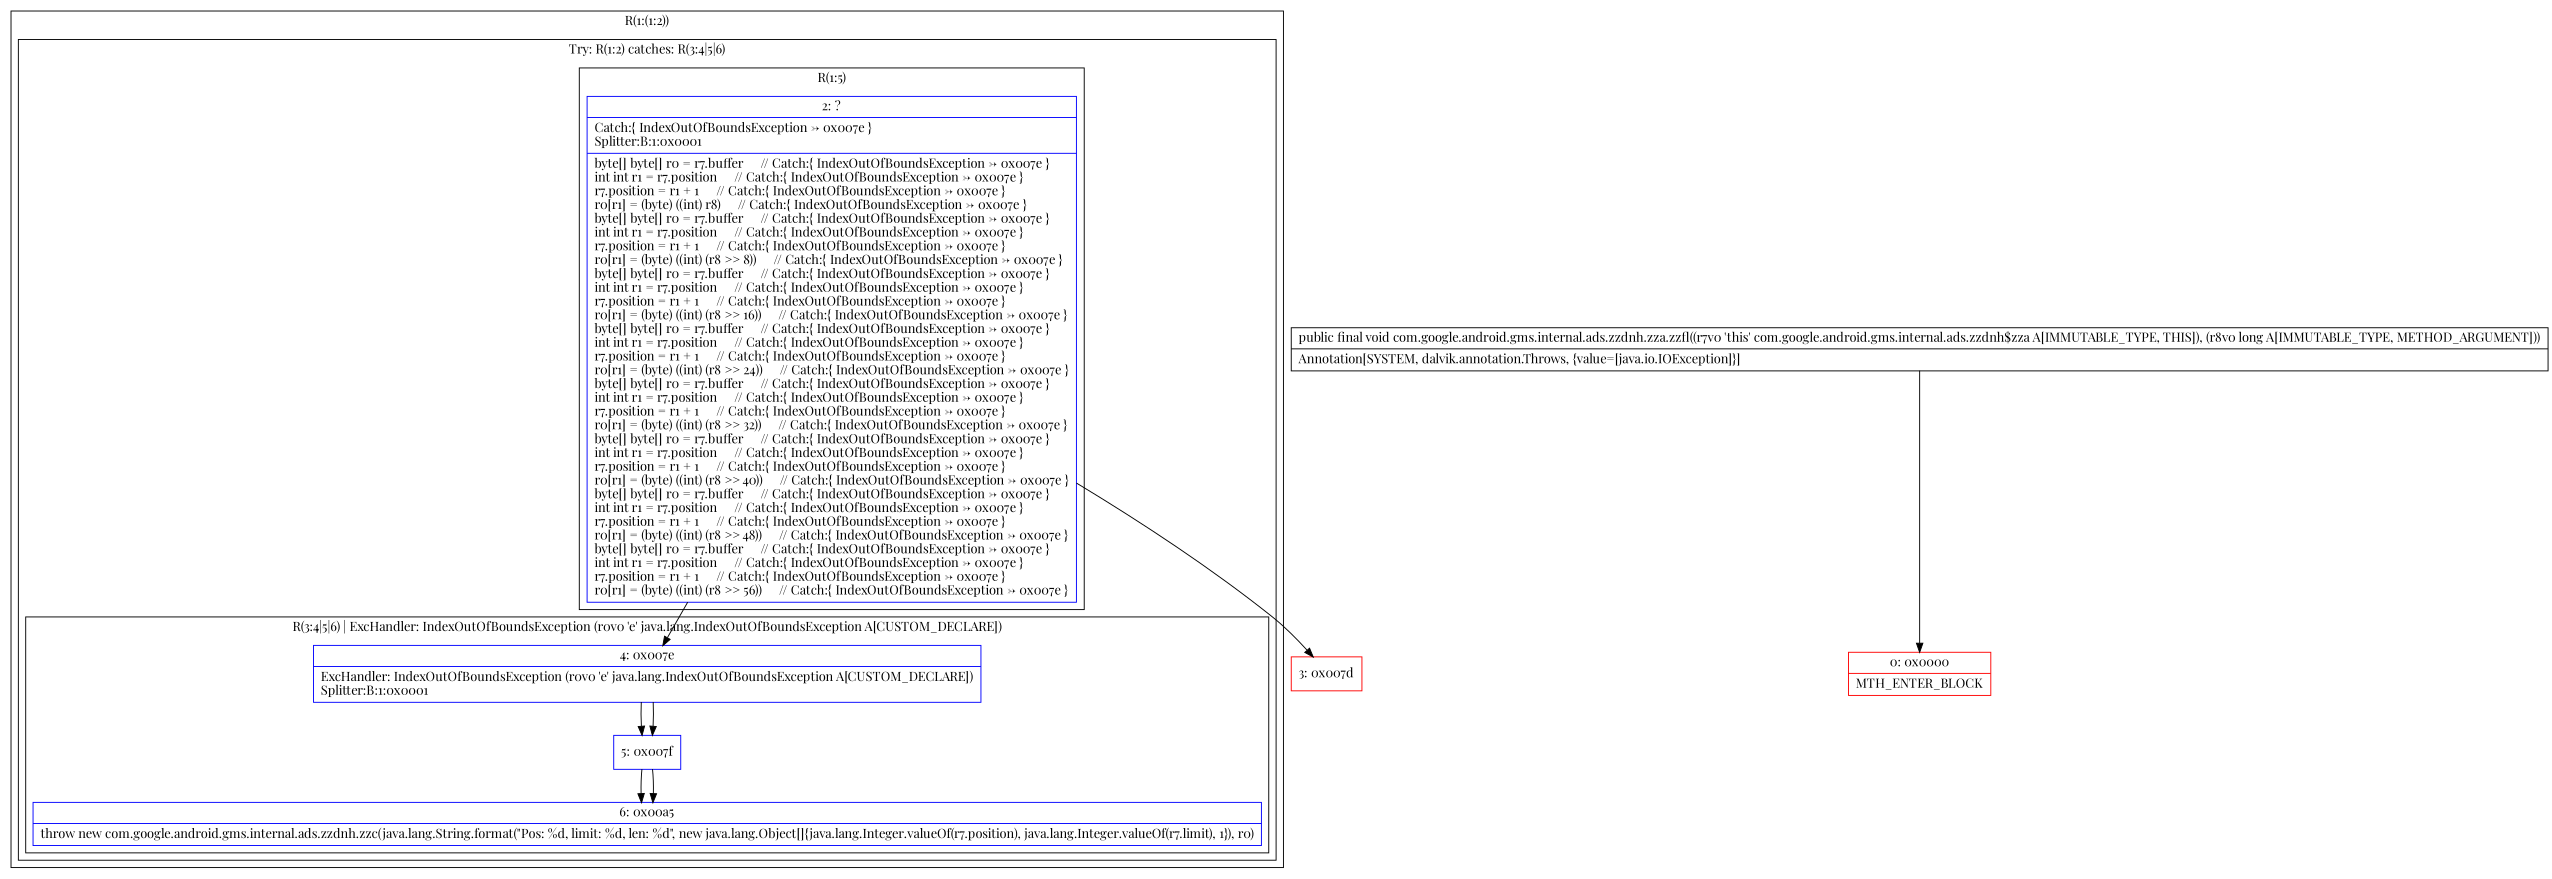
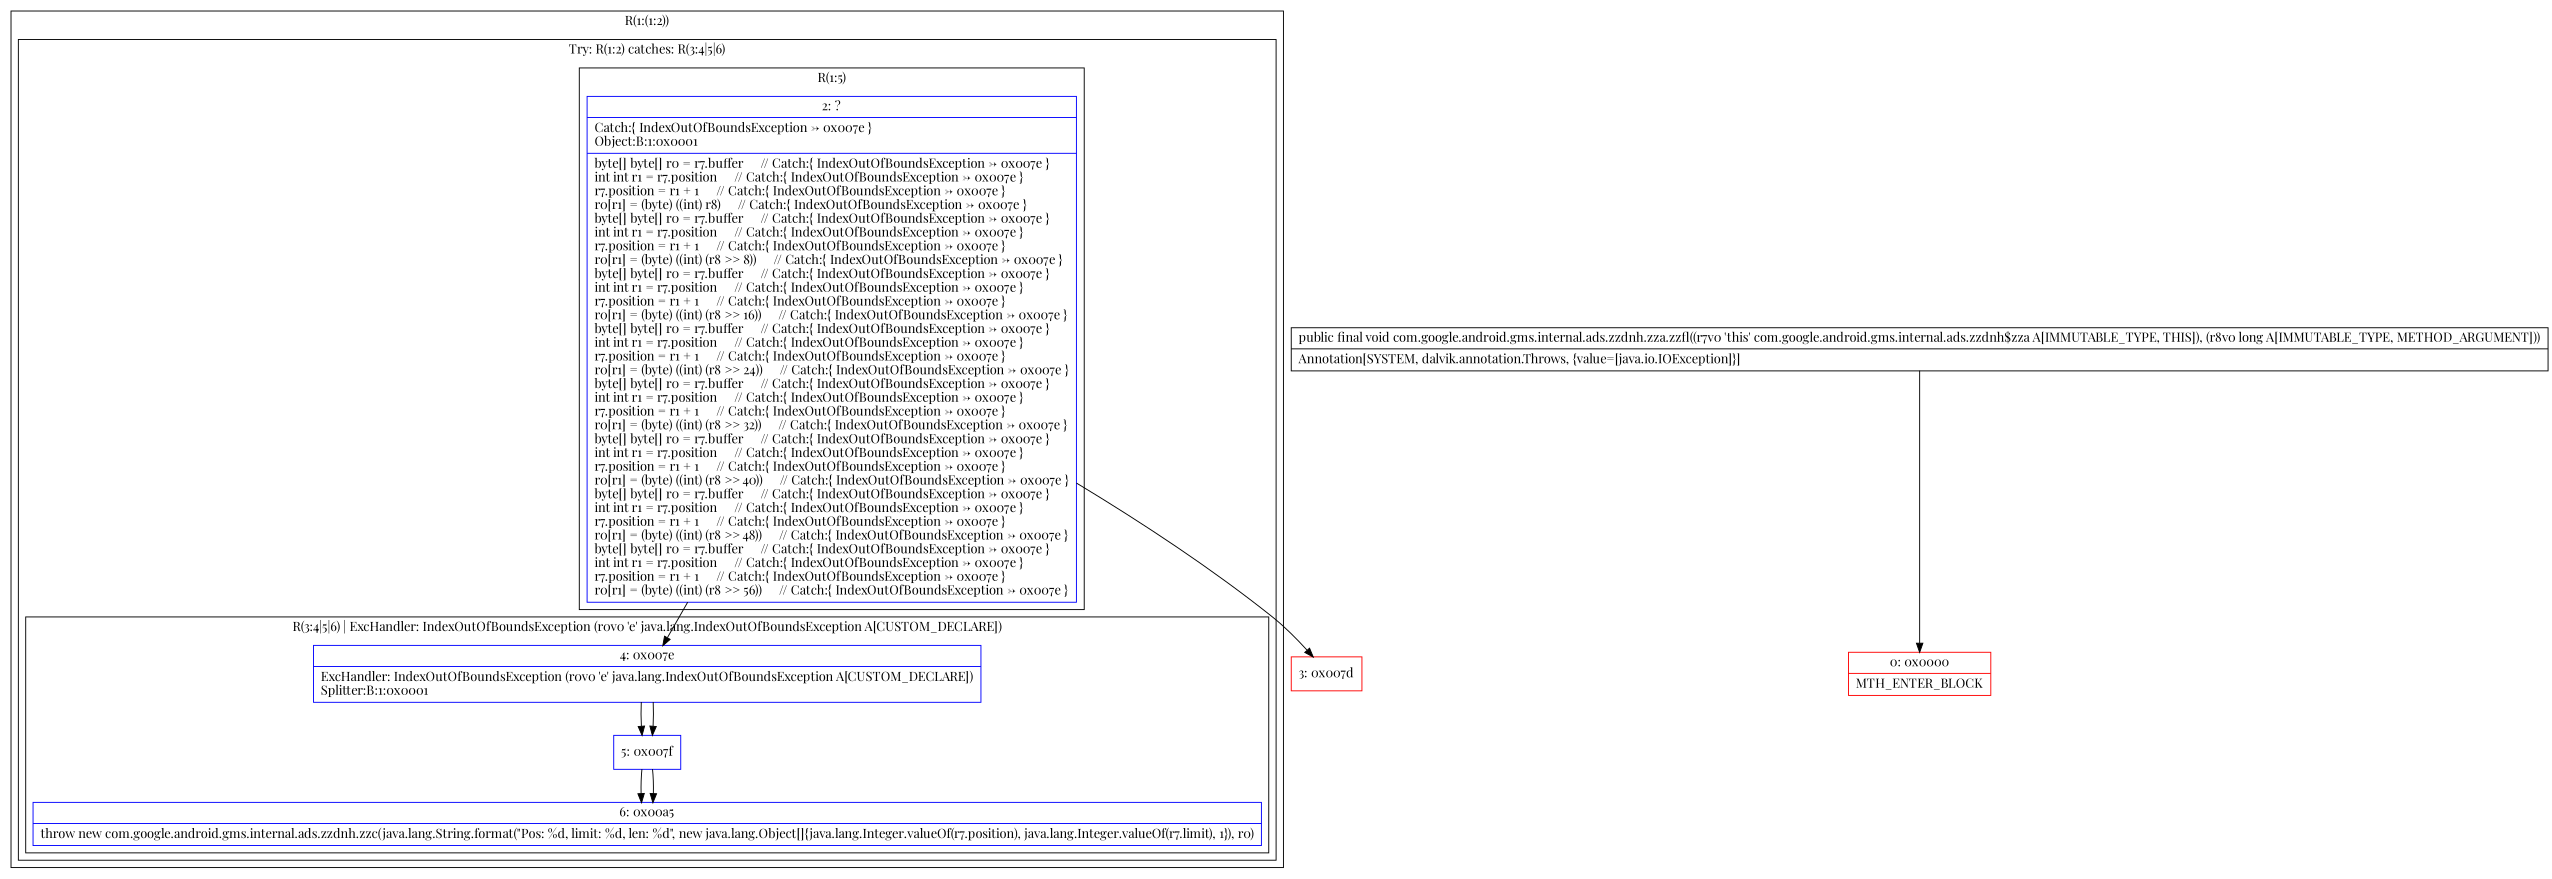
  digraph {
    fontname="Playfair Display"
    node [color=blue fontname="Playfair Display" shape=record]
    edge [fontname="Playfair Display"]
-   n1 [label="{2\:\ ?|Catch:\{ IndexOutOfBoundsException \-\> 0x007e \}\lSplitter:B:1:0x0001\l|byte[] byte[] r0 = r7.buffer     \/\/ Catch:\{ IndexOutOfBoundsException \-\> 0x007e \}\lint int r1 = r7.position     \/\/ Catch:\{ IndexOutOfBoundsException \-\> 0x007e \}\lr7.position = r1 + 1     \/\/ Catch:\{ IndexOutOfBoundsException \-\> 0x007e \}\lr0[r1] = (byte) ((int) r8)     \/\/ Catch:\{ IndexOutOfBoundsException \-\> 0x007e \}\lbyte[] byte[] r0 = r7.buffer     \/\/ Catch:\{ IndexOutOfBoundsException \-\> 0x007e \}\lint int r1 = r7.position     \/\/ Catch:\{ IndexOutOfBoundsException \-\> 0x007e \}\lr7.position = r1 + 1     \/\/ Catch:\{ IndexOutOfBoundsException \-\> 0x007e \}\lr0[r1] = (byte) ((int) (r8 \>\> 8))     \/\/ Catch:\{ IndexOutOfBoundsException \-\> 0x007e \}\lbyte[] byte[] r0 = r7.buffer     \/\/ Catch:\{ IndexOutOfBoundsException \-\> 0x007e \}\lint int r1 = r7.position     \/\/ Catch:\{ IndexOutOfBoundsException \-\> 0x007e \}\lr7.position = r1 + 1     \/\/ Catch:\{ IndexOutOfBoundsException \-\> 0x007e \}\lr0[r1] = (byte) ((int) (r8 \>\> 16))     \/\/ Catch:\{ IndexOutOfBoundsException \-\> 0x007e \}\lbyte[] byte[] r0 = r7.buffer     \/\/ Catch:\{ IndexOutOfBoundsException \-\> 0x007e \}\lint int r1 = r7.position     \/\/ Catch:\{ IndexOutOfBoundsException \-\> 0x007e \}\lr7.position = r1 + 1     \/\/ Catch:\{ IndexOutOfBoundsException \-\> 0x007e \}\lr0[r1] = (byte) ((int) (r8 \>\> 24))     \/\/ Catch:\{ IndexOutOfBoundsException \-\> 0x007e \}\lbyte[] byte[] r0 = r7.buffer     \/\/ Catch:\{ IndexOutOfBoundsException \-\> 0x007e \}\lint int r1 = r7.position     \/\/ Catch:\{ IndexOutOfBoundsException \-\> 0x007e \}\lr7.position = r1 + 1     \/\/ Catch:\{ IndexOutOfBoundsException \-\> 0x007e \}\lr0[r1] = (byte) ((int) (r8 \>\> 32))     \/\/ Catch:\{ IndexOutOfBoundsException \-\> 0x007e \}\lbyte[] byte[] r0 = r7.buffer     \/\/ Catch:\{ IndexOutOfBoundsException \-\> 0x007e \}\lint int r1 = r7.position     \/\/ Catch:\{ IndexOutOfBoundsException \-\> 0x007e \}\lr7.position = r1 + 1     \/\/ Catch:\{ IndexOutOfBoundsException \-\> 0x007e \}\lr0[r1] = (byte) ((int) (r8 \>\> 40))     \/\/ Catch:\{ IndexOutOfBoundsException \-\> 0x007e \}\lbyte[] byte[] r0 = r7.buffer     \/\/ Catch:\{ IndexOutOfBoundsException \-\> 0x007e \}\lint int r1 = r7.position     \/\/ Catch:\{ IndexOutOfBoundsException \-\> 0x007e \}\lr7.position = r1 + 1     \/\/ Catch:\{ IndexOutOfBoundsException \-\> 0x007e \}\lr0[r1] = (byte) ((int) (r8 \>\> 48))     \/\/ Catch:\{ IndexOutOfBoundsException \-\> 0x007e \}\lbyte[] byte[] r0 = r7.buffer     \/\/ Catch:\{ IndexOutOfBoundsException \-\> 0x007e \}\lint int r1 = r7.position     \/\/ Catch:\{ IndexOutOfBoundsException \-\> 0x007e \}\lr7.position = r1 + 1     \/\/ Catch:\{ IndexOutOfBoundsException \-\> 0x007e \}\lr0[r1] = (byte) ((int) (r8 \>\> 56))     \/\/ Catch:\{ IndexOutOfBoundsException \-\> 0x007e \}\l}"]
+   n1 [label="{2\:\ ?|Catch:\{ IndexOutOfBoundsException \-\> 0x007e \}\lObject:B:1:0x0001\l|byte[] byte[] r0 = r7.buffer     \/\/ Catch:\{ IndexOutOfBoundsException \-\> 0x007e \}\lint int r1 = r7.position     \/\/ Catch:\{ IndexOutOfBoundsException \-\> 0x007e \}\lr7.position = r1 + 1     \/\/ Catch:\{ IndexOutOfBoundsException \-\> 0x007e \}\lr0[r1] = (byte) ((int) r8)     \/\/ Catch:\{ IndexOutOfBoundsException \-\> 0x007e \}\lbyte[] byte[] r0 = r7.buffer     \/\/ Catch:\{ IndexOutOfBoundsException \-\> 0x007e \}\lint int r1 = r7.position     \/\/ Catch:\{ IndexOutOfBoundsException \-\> 0x007e \}\lr7.position = r1 + 1     \/\/ Catch:\{ IndexOutOfBoundsException \-\> 0x007e \}\lr0[r1] = (byte) ((int) (r8 \>\> 8))     \/\/ Catch:\{ IndexOutOfBoundsException \-\> 0x007e \}\lbyte[] byte[] r0 = r7.buffer     \/\/ Catch:\{ IndexOutOfBoundsException \-\> 0x007e \}\lint int r1 = r7.position     \/\/ Catch:\{ IndexOutOfBoundsException \-\> 0x007e \}\lr7.position = r1 + 1     \/\/ Catch:\{ IndexOutOfBoundsException \-\> 0x007e \}\lr0[r1] = (byte) ((int) (r8 \>\> 16))     \/\/ Catch:\{ IndexOutOfBoundsException \-\> 0x007e \}\lbyte[] byte[] r0 = r7.buffer     \/\/ Catch:\{ IndexOutOfBoundsException \-\> 0x007e \}\lint int r1 = r7.position     \/\/ Catch:\{ IndexOutOfBoundsException \-\> 0x007e \}\lr7.position = r1 + 1     \/\/ Catch:\{ IndexOutOfBoundsException \-\> 0x007e \}\lr0[r1] = (byte) ((int) (r8 \>\> 24))     \/\/ Catch:\{ IndexOutOfBoundsException \-\> 0x007e \}\lbyte[] byte[] r0 = r7.buffer     \/\/ Catch:\{ IndexOutOfBoundsException \-\> 0x007e \}\lint int r1 = r7.position     \/\/ Catch:\{ IndexOutOfBoundsException \-\> 0x007e \}\lr7.position = r1 + 1     \/\/ Catch:\{ IndexOutOfBoundsException \-\> 0x007e \}\lr0[r1] = (byte) ((int) (r8 \>\> 32))     \/\/ Catch:\{ IndexOutOfBoundsException \-\> 0x007e \}\lbyte[] byte[] r0 = r7.buffer     \/\/ Catch:\{ IndexOutOfBoundsException \-\> 0x007e \}\lint int r1 = r7.position     \/\/ Catch:\{ IndexOutOfBoundsException \-\> 0x007e \}\lr7.position = r1 + 1     \/\/ Catch:\{ IndexOutOfBoundsException \-\> 0x007e \}\lr0[r1] = (byte) ((int) (r8 \>\> 40))     \/\/ Catch:\{ IndexOutOfBoundsException \-\> 0x007e \}\lbyte[] byte[] r0 = r7.buffer     \/\/ Catch:\{ IndexOutOfBoundsException \-\> 0x007e \}\lint int r1 = r7.position     \/\/ Catch:\{ IndexOutOfBoundsException \-\> 0x007e \}\lr7.position = r1 + 1     \/\/ Catch:\{ IndexOutOfBoundsException \-\> 0x007e \}\lr0[r1] = (byte) ((int) (r8 \>\> 48))     \/\/ Catch:\{ IndexOutOfBoundsException \-\> 0x007e \}\lbyte[] byte[] r0 = r7.buffer     \/\/ Catch:\{ IndexOutOfBoundsException \-\> 0x007e \}\lint int r1 = r7.position     \/\/ Catch:\{ IndexOutOfBoundsException \-\> 0x007e \}\lr7.position = r1 + 1     \/\/ Catch:\{ IndexOutOfBoundsException \-\> 0x007e \}\lr0[r1] = (byte) ((int) (r8 \>\> 56))     \/\/ Catch:\{ IndexOutOfBoundsException \-\> 0x007e \}\l}"]
    n2 [label="{4\:\ 0x007e|ExcHandler: IndexOutOfBoundsException (r0v0 'e' java.lang.IndexOutOfBoundsException A[CUSTOM_DECLARE])\lSplitter:B:1:0x0001\l}"]
    n3 [label="{5\:\ 0x007f}"]
    n4 [label="{6\:\ 0x00a5|throw new com.google.android.gms.internal.ads.zzdnh.zzc(java.lang.String.format(\"Pos: %d, limit: %d, len: %d\", new java.lang.Object[]\{java.lang.Integer.valueOf(r7.position), java.lang.Integer.valueOf(r7.limit), 1\}), r0)\l}"]
    n5 [color=red label="{3\:\ 0x007d}"]
    n6 [color=red label="{0\:\ 0x0000|MTH_ENTER_BLOCK\l}"]
    n7 [label="{public final void com.google.android.gms.internal.ads.zzdnh.zza.zzfl((r7v0 'this' com.google.android.gms.internal.ads.zzdnh$zza A[IMMUTABLE_TYPE, THIS]), (r8v0 long A[IMMUTABLE_TYPE, METHOD_ARGUMENT]))  | Annotation[SYSTEM, dalvik.annotation.Throws, \{value=[java.io.IOException]\}]\l}" color=""]
    subgraph cluster_1 {
      label="R(1:(1:2))"
      subgraph cluster_2 {
        label="Try: R(1:2) catches: R(3:4|5|6)"
        subgraph cluster_3 {
          label="R(1:5)"
          n1
        }
        subgraph cluster_4 {
          label="R(3:4|5|6) | ExcHandler: IndexOutOfBoundsException (r0v0 'e' java.lang.IndexOutOfBoundsException A[CUSTOM_DECLARE])\l"
          n2
          n3
          n4
        }
      }
    }
    subgraph cluster_5 {
      label="R(3:4|5|6) | ExcHandler: IndexOutOfBoundsException (r0v0 'e' java.lang.IndexOutOfBoundsException A[CUSTOM_DECLARE])\l"
    }
    n1 -> n2
    n1 -> n5
    n2 -> n3
    n2 -> n3
    n3 -> n4
    n3 -> n4
    n7 -> n6
  }
